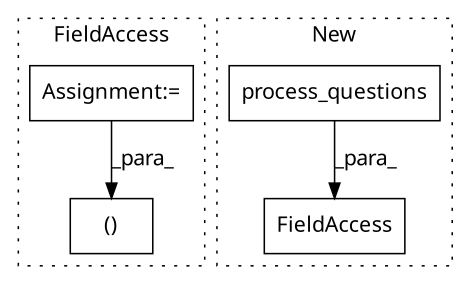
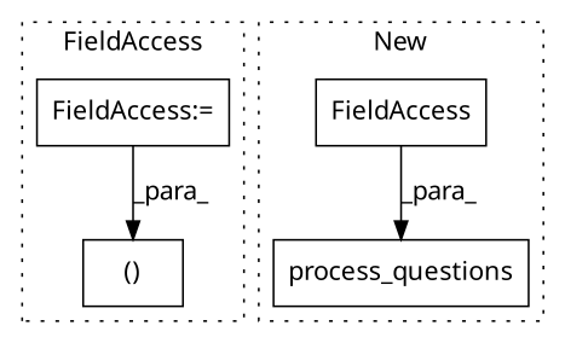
  digraph {
    fontname="Noto Sans"
    node [fontname="Noto Sans" shape=box]
    edge [fontname="Noto Sans"]
    n1 [a=106 l=33 label="()" s=8579]
-   n2 [a=7 l=1 label="Assignment:=" s=8123]
+   n2 [a=7 l=1 label="FieldAccess:=" s=8123]
    n3 [a=32 l="18,1" label=process_questions s="8973,8999"]
    n4 [a=22 l=8 label=FieldAccess s=8991]
    subgraph cluster_1 {
      label=FieldAccess
      style=dotted
      n1
      n2
    }
    subgraph cluster_2 {
      label=New
      style=dotted
      n3
      n4
    }
    n2 -> n1 [label=_para_]
-   n3 -> n4 [label=_para_]
+   n4 -> n3 [label=_para_]
  }
